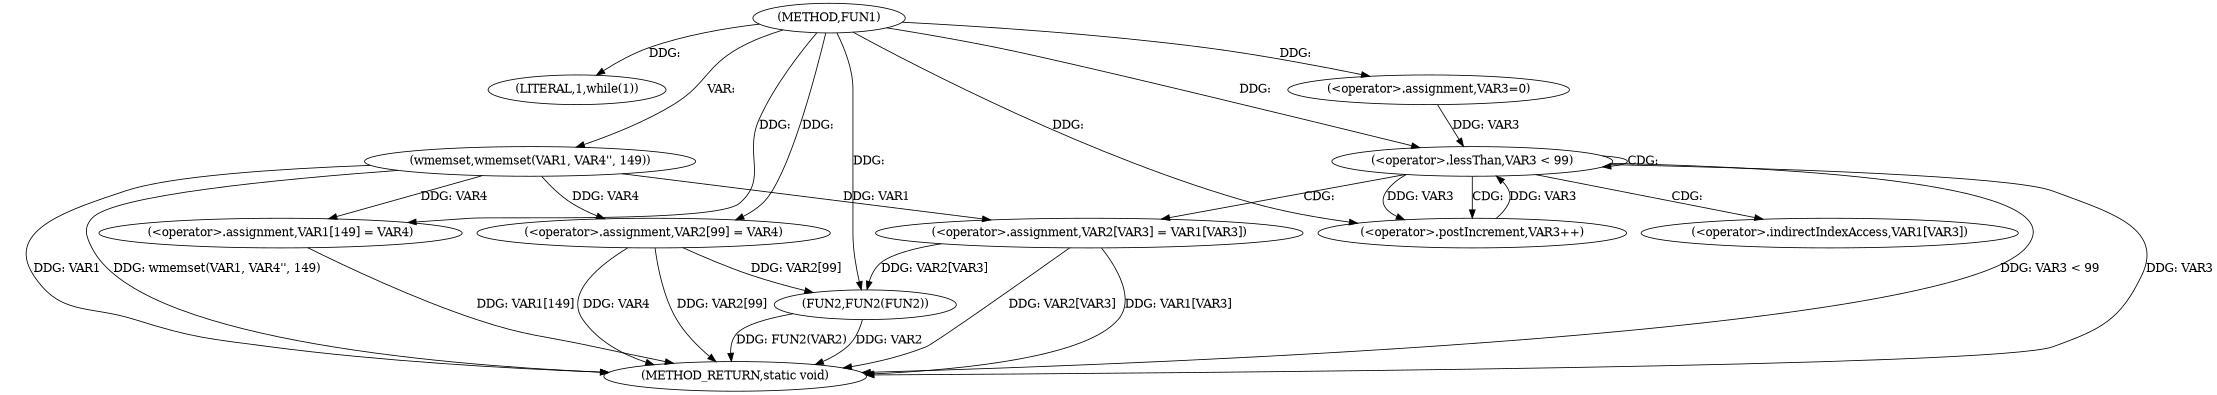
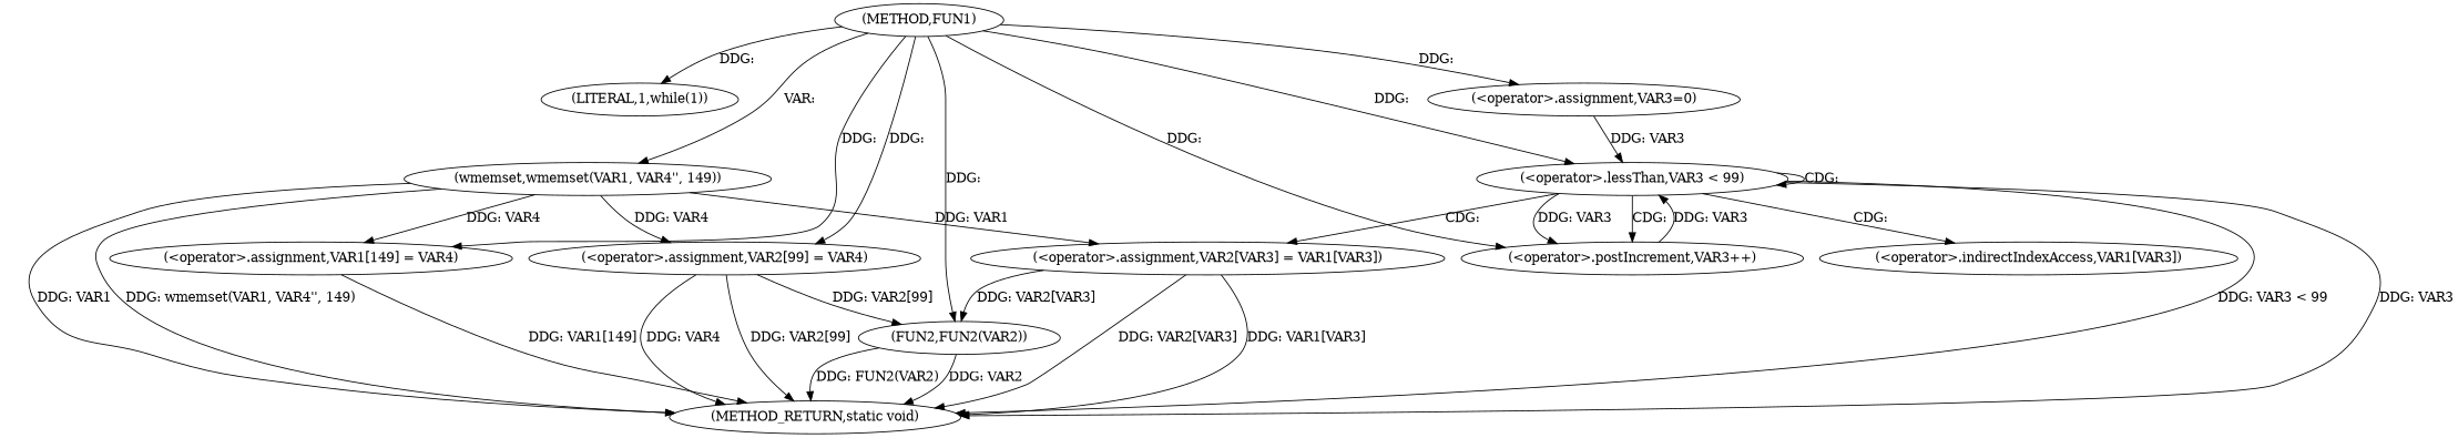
  digraph {
    n1 [label="(METHOD,FUN1)"]
    n2 [label="(LITERAL,1,while(1))"]
    n3 [label="(wmemset,wmemset(VAR1, VAR4'', 149))"]
    n4 [label="(<operator>.assignment,VAR1[149] = VAR4)"]
    n5 [label="(<operator>.assignment,VAR3=0)"]
    n6 [label="(<operator>.lessThan,VAR3 < 99)"]
    n7 [label="(<operator>.postIncrement,VAR3++)"]
    n8 [label="(<operator>.assignment,VAR2[99] = VAR4)"]
-   n9 [label="(FUN2,FUN2(FUN2))"]
+   n9 [label="(FUN2,FUN2(VAR2))"]
    n10 [label="(METHOD_RETURN,static void)"]
    n11 [label="(<operator>.assignment,VAR2[VAR3] = VAR1[VAR3])"]
    n12 [label="(<operator>.indirectIndexAccess,VAR1[VAR3])"]
    n1 -> n2 [label="DDG: "]
    n1 -> n3 [label="VAR: "]
    n1 -> n4 [label="DDG: "]
    n1 -> n5 [label="DDG: "]
    n1 -> n6 [label="DDG: "]
    n1 -> n7 [label="DDG: "]
    n1 -> n8 [label="DDG: "]
    n1 -> n9 [label="DDG: "]
    n3 -> n4 [label="DDG: VAR4"]
    n3 -> n8 [label="DDG: VAR4"]
    n3 -> n10 [label="DDG: wmemset(VAR1, VAR4'', 149)"]
    n3 -> n10 [label="DDG: VAR1"]
    n3 -> n11 [label="DDG: VAR1"]
    n4 -> n10 [label="DDG: VAR1[149]"]
    n5 -> n6 [label="DDG: VAR3"]
    n6 -> n6 [label="CDG: "]
    n6 -> n7 [label="DDG: VAR3"]
    n6 -> n7 [label="CDG: "]
    n6 -> n10 [label="DDG: VAR3"]
    n6 -> n10 [label="DDG: VAR3 < 99"]
    n6 -> n11 [label="CDG: "]
    n6 -> n12 [label="CDG: "]
    n7 -> n6 [label="DDG: VAR3"]
    n8 -> n9 [label="DDG: VAR2[99]"]
    n8 -> n10 [label="DDG: VAR4"]
    n8 -> n10 [label="DDG: VAR2[99]"]
    n9 -> n10 [label="DDG: FUN2(VAR2)"]
    n9 -> n10 [label="DDG: VAR2"]
    n11 -> n9 [label="DDG: VAR2[VAR3]"]
    n11 -> n10 [label="DDG: VAR2[VAR3]"]
    n11 -> n10 [label="DDG: VAR1[VAR3]"]
  }
